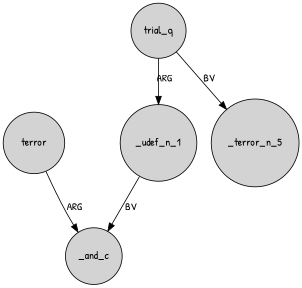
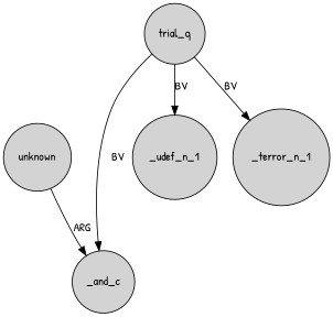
  digraph {
    fontname="Patrick Hand"
    node [fontname="Patrick Hand" shape=circle style=filled]
    edge [fontname="Patrick Hand"]
-   unknown [label=terror]
+   unknown
    _and_c
    n3 [label=trial_q]
    n4 [label=_udef_n_1]
-   _terror_n_1 [label=_terror_n_5]
+   _terror_n_1
    unknown -> _and_c [label=ARG]
-   n4 -> _and_c [label=BV]
-   n3 -> n4 [label=ARG]
+   n3 -> _and_c [label=BV]
+   n3 -> n4 [label=BV]
    n3 -> _terror_n_1 [label=BV]
  }
